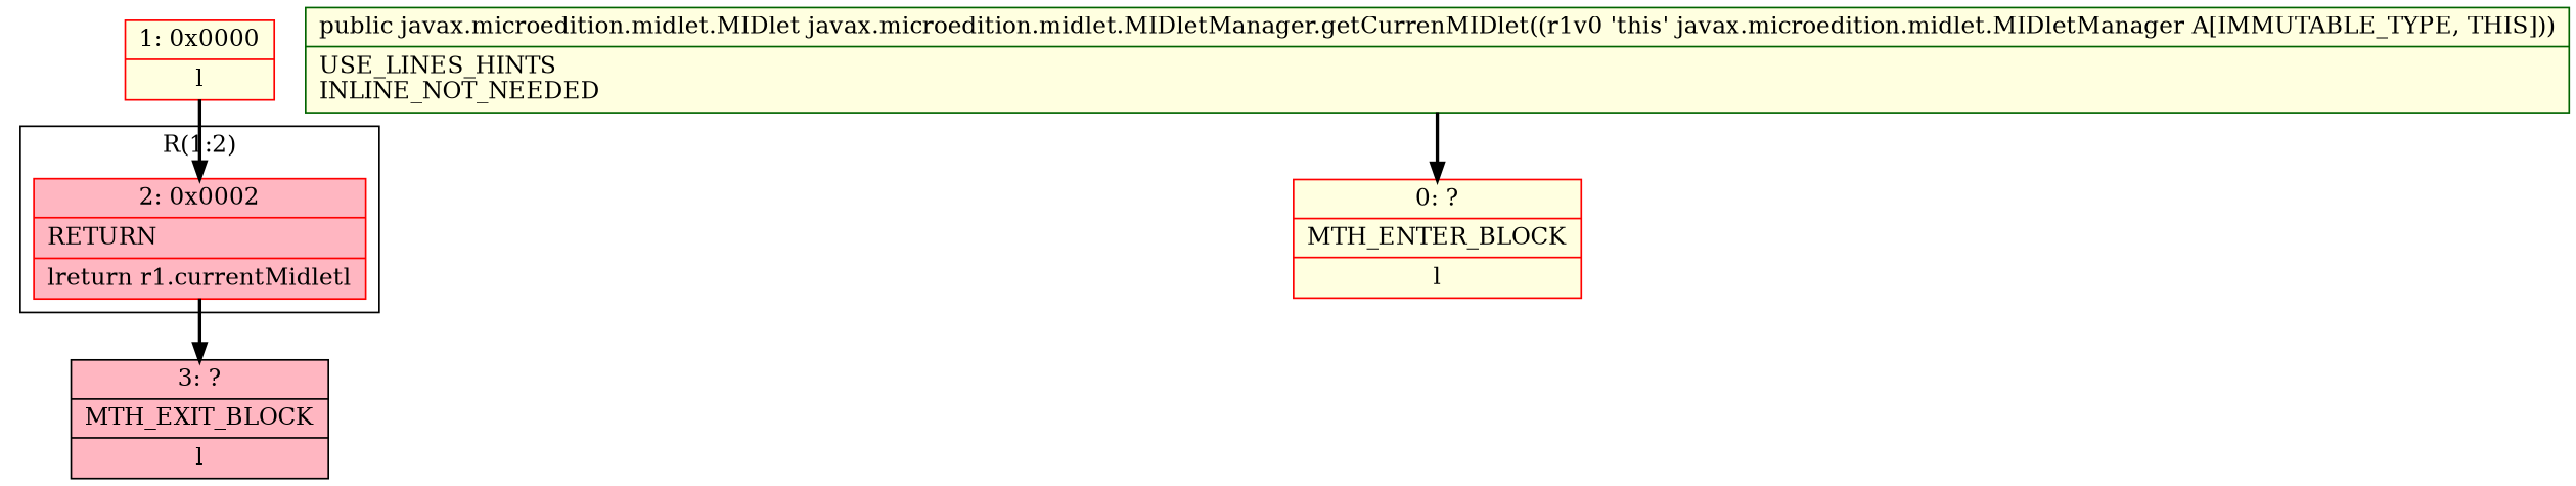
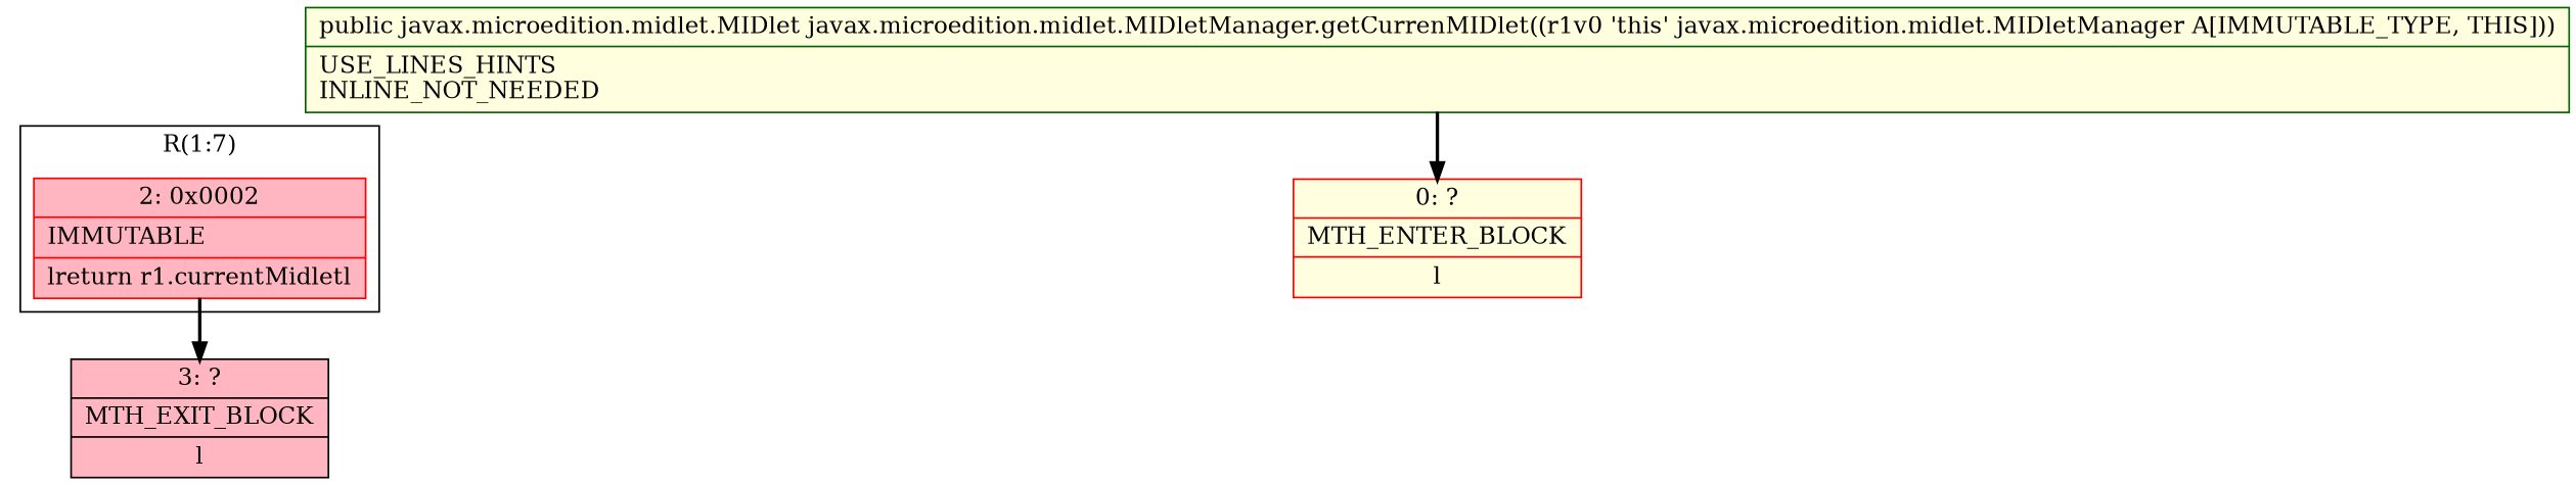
  digraph {
    node [color=red fillcolor=lightyellow shape=record style=filled]
    edge [style=bold]
-   n1 [fillcolor=lightpink label="{2\:\ 0x0002|RETURN\l|lreturn r1.currentMidletl}"]
+   n1 [fillcolor=lightpink label="{2\:\ 0x0002|IMMUTABLE\l|lreturn r1.currentMidletl}"]
    n2 [color=black fillcolor=lightpink label="{3\:\ ?|MTH_EXIT_BLOCK\l|l}"]
    n3 [label="{0\:\ ?|MTH_ENTER_BLOCK\l|l}"]
-   n4 [label="{1\:\ 0x0000|l}"]
    n5 [color=darkgreen label="{public javax.microedition.midlet.MIDlet javax.microedition.midlet.MIDletManager.getCurrenMIDlet((r1v0 'this' javax.microedition.midlet.MIDletManager A[IMMUTABLE_TYPE, THIS]))  | USE_LINES_HINTS\lINLINE_NOT_NEEDED\l}"]
    subgraph cluster_1 {
-     label="R(1:2)"
+     label="R(1:7)"
      n1
    }
    n1 -> n2
-   n4 -> n1
    n5 -> n3
  }
